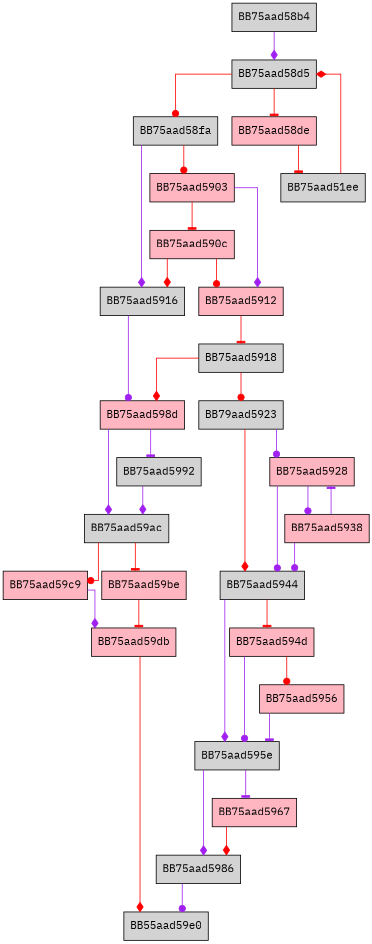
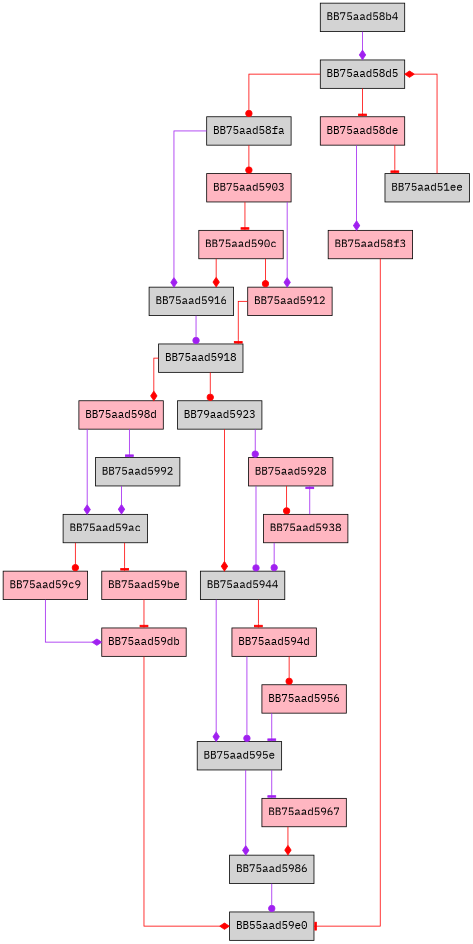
  digraph {
    fontname="IBM Plex Mono"
    splines=ortho
    node [fillcolor=lightpink fontname="IBM Plex Mono" shape=box style=filled]
    edge [arrowhead=diamond color=purple fontname="IBM Plex Mono"]
    BB75aad58b4 [fillcolor=lightgrey]
    BB75aad58d5 [fillcolor=lightgrey]
    BB75aad58fa [fillcolor=lightgrey]
    BB75aad58de
    BB75aad5916 [fillcolor=lightgrey]
    BB75aad5903
+   BB75aad58f3
    n8 [fillcolor=lightgrey label=BB75aad51ee]
    BB75aad5918 [fillcolor=lightgrey]
    BB75aad5912
    BB75aad590c
    n12 [fillcolor=lightgrey label=BB55aad59e0]
    BB75aad598d
    n14 [fillcolor=lightgrey label=BB79aad5923]
    BB75aad59ac [fillcolor=lightgrey]
    BB75aad5992 [fillcolor=lightgrey]
    BB75aad5944 [fillcolor=lightgrey]
    BB75aad5928
    BB75aad59c9
    BB75aad59be
    BB75aad595e [fillcolor=lightgrey]
    BB75aad594d
    BB75aad5938
    n24 [fillcolor=lightgrey label=BB75aad5986]
    BB75aad5967
    BB75aad5956
    BB75aad59db
    BB75aad58b4 -> BB75aad58d5
    BB75aad58d5 -> BB75aad58fa [arrowhead=dot color=red]
    BB75aad58d5 -> BB75aad58de [arrowhead=tee color=red]
    BB75aad58fa -> BB75aad5916
    BB75aad58fa -> BB75aad5903 [arrowhead=dot color=red]
+   BB75aad58de -> BB75aad58f3
    BB75aad58de -> n8 [arrowhead=tee color=red]
-   BB75aad5916 -> BB75aad598d [arrowhead=dot]
+   BB75aad5916 -> BB75aad5918 [arrowhead=dot]
    BB75aad5903 -> BB75aad5912
    BB75aad5903 -> BB75aad590c [arrowhead=tee color=red]
+   BB75aad58f3 -> n12 [arrowhead=tee color=red]
    n8 -> BB75aad58d5 [color=red]
    BB75aad5918 -> BB75aad598d [color=red]
    BB75aad5918 -> n14 [arrowhead=dot color=red]
    BB75aad5912 -> BB75aad5918 [arrowhead=tee color=red]
    BB75aad590c -> BB75aad5916 [color=red]
    BB75aad590c -> BB75aad5912 [arrowhead=dot color=red]
    BB75aad598d -> BB75aad59ac
    BB75aad598d -> BB75aad5992 [arrowhead=tee]
    n14 -> BB75aad5944 [color=red]
    n14 -> BB75aad5928 [arrowhead=dot]
    BB75aad59ac -> BB75aad59c9 [arrowhead=dot color=red]
    BB75aad59ac -> BB75aad59be [arrowhead=tee color=red]
    BB75aad5992 -> BB75aad59ac
    BB75aad5944 -> BB75aad595e
    BB75aad5944 -> BB75aad594d [arrowhead=tee color=red]
    BB75aad5928 -> BB75aad5944 [arrowhead=dot]
-   BB75aad5928 -> BB75aad5938 [arrowhead=dot]
+   BB75aad5928 -> BB75aad5938 [arrowhead=dot color=red]
    BB75aad59c9 -> BB75aad59db
    BB75aad59be -> BB75aad59db [arrowhead=tee color=red]
    BB75aad595e -> n24
    BB75aad595e -> BB75aad5967 [arrowhead=tee]
    BB75aad594d -> BB75aad595e [arrowhead=dot]
    BB75aad594d -> BB75aad5956 [arrowhead=dot color=red]
    BB75aad5938 -> BB75aad5944 [arrowhead=dot]
    BB75aad5938 -> BB75aad5928 [arrowhead=tee]
    n24 -> n12 [arrowhead=dot]
    BB75aad5967 -> n24 [color=red]
    BB75aad5956 -> BB75aad595e [arrowhead=tee]
    BB75aad59db -> n12 [color=red]
  }
